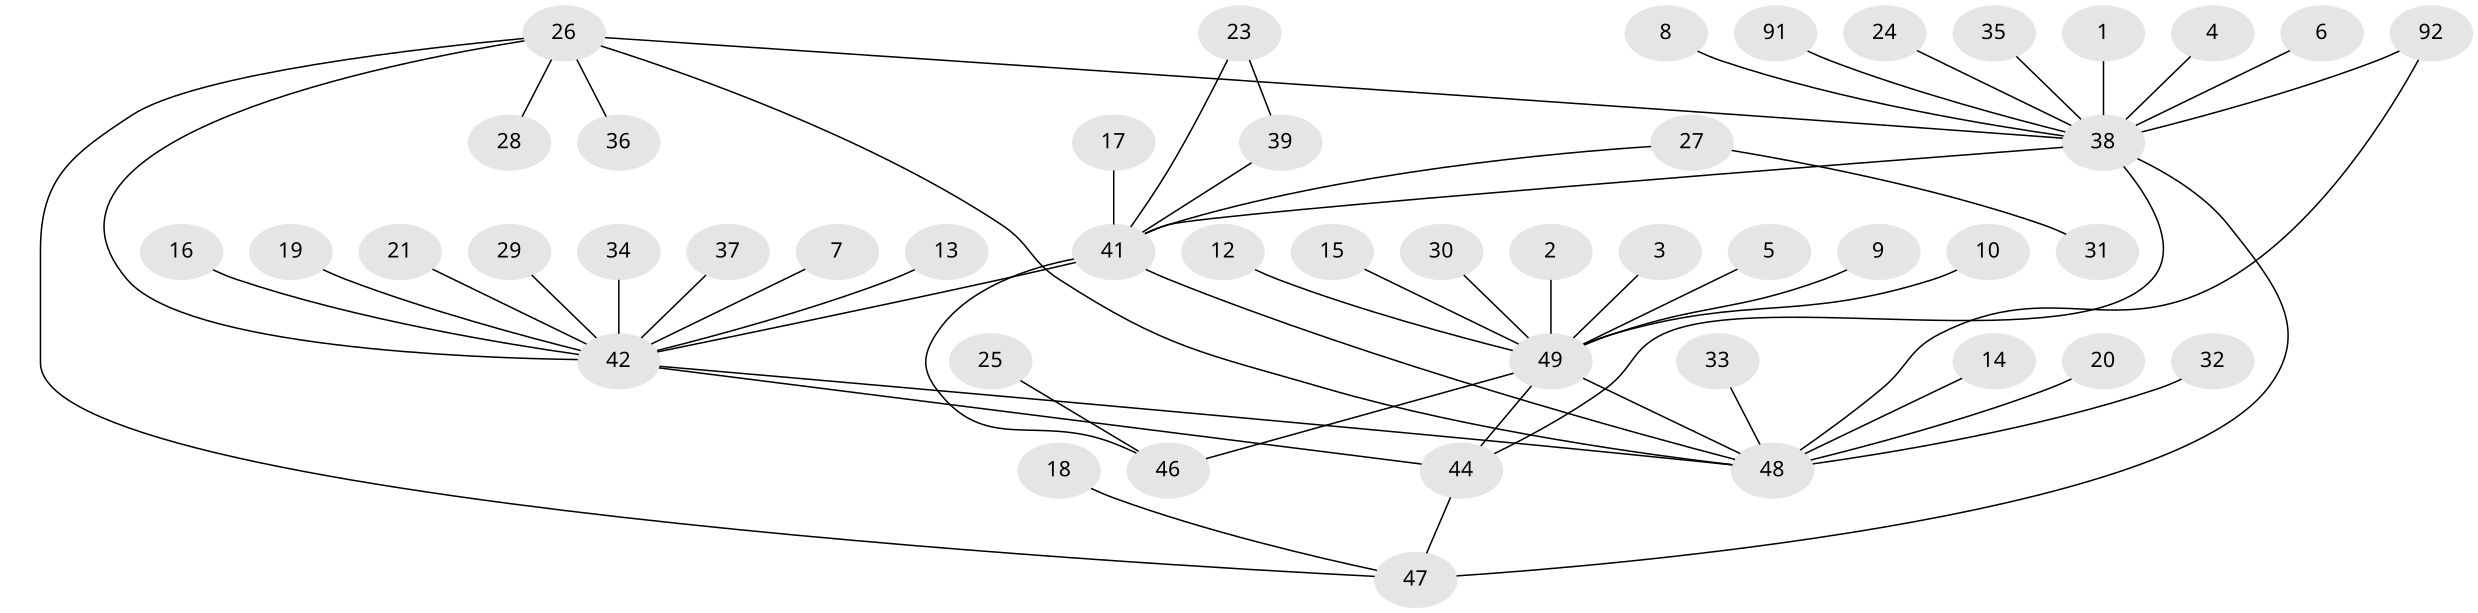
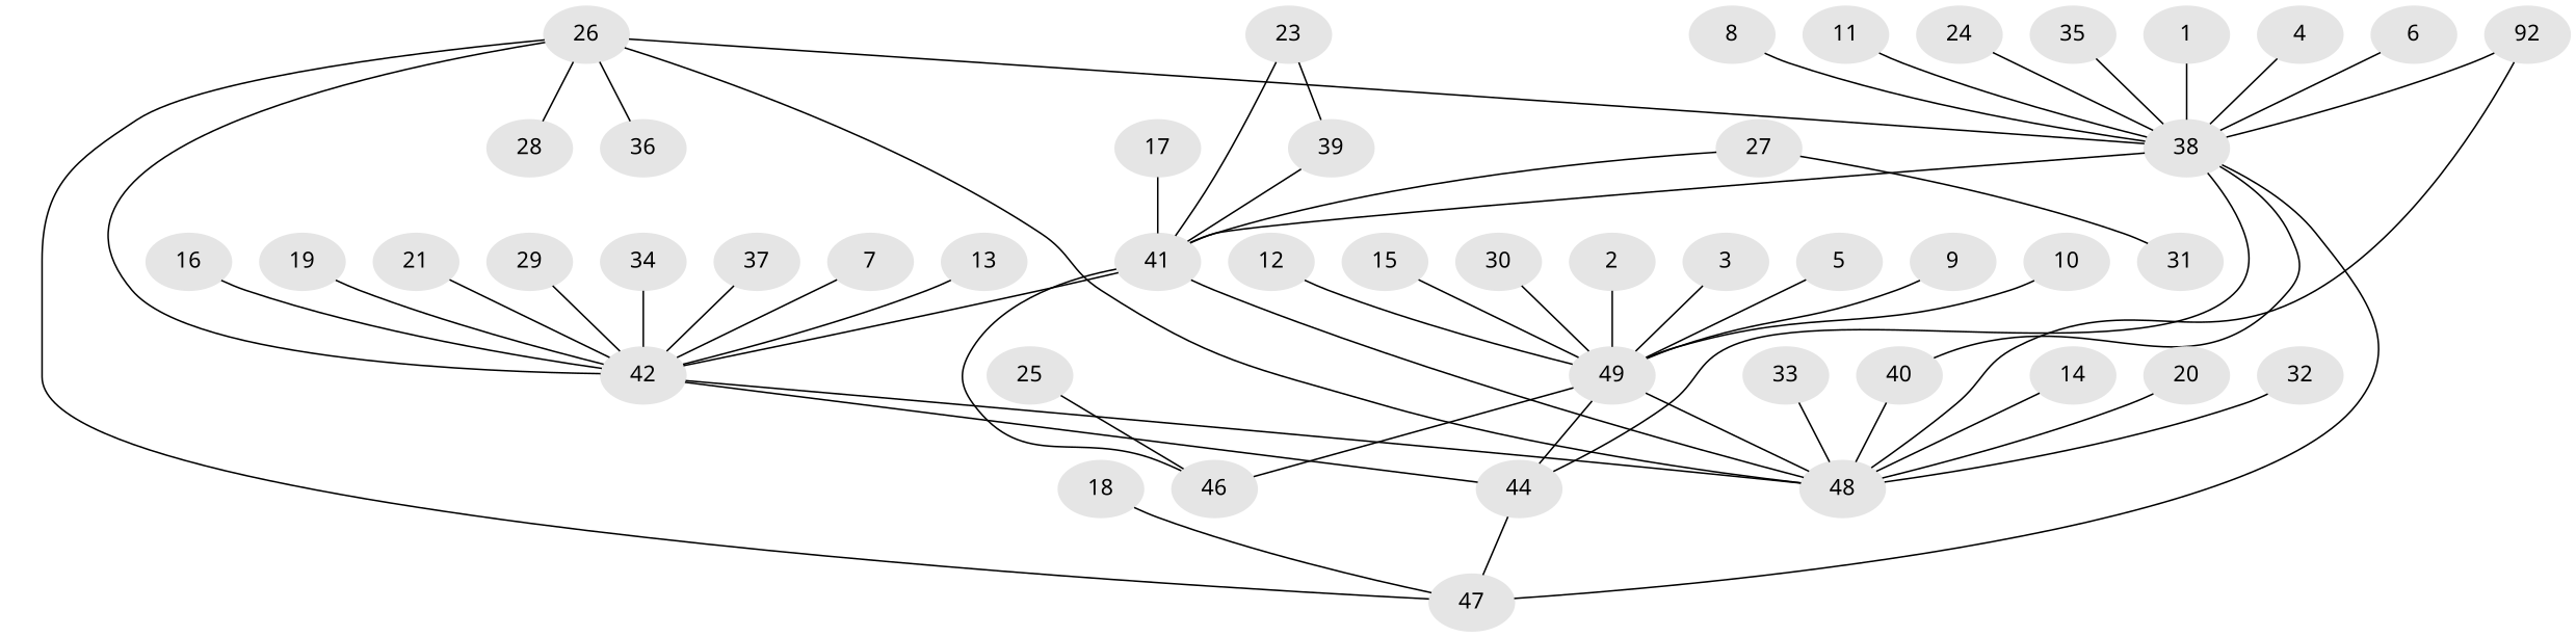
  graph {
    fontname="Noto Sans"
    node [color=gray90 fontname="Noto Sans" style=filled]
    edge [fontname="Noto Sans" weight=1.0]
    1
    38
    41
    47
+   40
    44
    n7 [label=49]
    2
    48
    46
    3
    4
    5
    6
    7
    42
    8
    9
    10
-   11 [label=91]
+   11
    12
    13
    14
    15
    16
    17
    18
    19
    20
    21
    n31 [label=92]
    23
    39
    24
    25
    26
    28
    36
    27
    31
    29
    30
    32
    33
    34
    35
    37
    1 -- 38
    38 -- 41
    38 -- 47
+   38 -- 40
    38 -- 44
    41 -- 48
    41 -- 46
    41 -- 42
+   40 -- 48
    44 -- 47
    n7 -- 44
    n7 -- 48
    n7 -- 46
    2 -- n7
    3 -- n7
    4 -- 38
    5 -- n7
    6 -- 38
    7 -- 42
    42 -- 44
    42 -- 48
    8 -- 38
    9 -- n7
    10 -- n7
    11 -- 38
    12 -- n7
    13 -- 42
    14 -- 48
    15 -- n7
    16 -- 42
    17 -- 41
    18 -- 47
    19 -- 42
    20 -- 48
    21 -- 42
    n31 -- 38
    n31 -- 48
    23 -- 41
    23 -- 39
    39 -- 41
    24 -- 38
    25 -- 46
    26 -- 38
    26 -- 47
    26 -- 48
    26 -- 42
    26 -- 28
    26 -- 36
    27 -- 41
    27 -- 31
    29 -- 42
    30 -- n7
    32 -- 48
    33 -- 48
    34 -- 42 [weight=2.0]
    35 -- 38
    37 -- 42
  }
